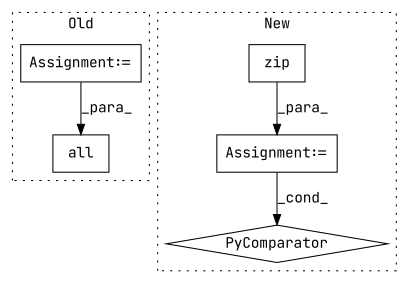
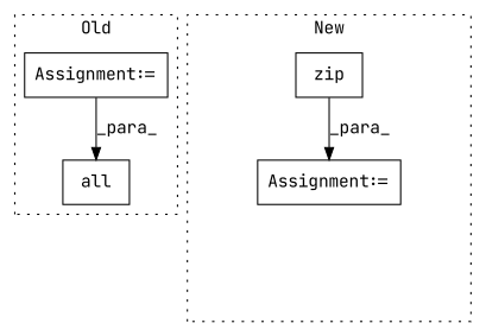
  digraph {
    fontname="JetBrains Mono"
    node [a=32 l=39 s=11510 shape=box fontname="JetBrains Mono"]
    edge [fontname="JetBrains Mono"]
    n1 [l="17,-3" label=all s="11355,11486"]
    n2 [a=7 l=22 label="Assignment:=" s=11458]
    n3 [l="4,1" label=zip s="11519,11539"]
-   n4 [a=113 label=PyComparator shape=diamond]
    n5 [a=7 label="Assignment:="]
    subgraph cluster_1 {
      label=Old
      style=dotted
      n1
      n2
    }
    subgraph cluster_2 {
      label=New
      style=dotted
      n3
-     n4
      n5
    }
    n2 -> n1 [label=_para_]
    n3 -> n5 [label=_para_]
-   n5 -> n4 [label=_cond_]
  }
